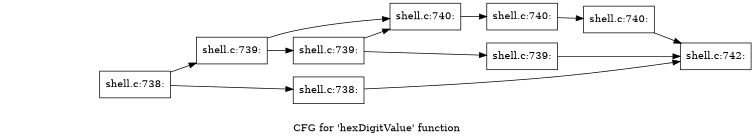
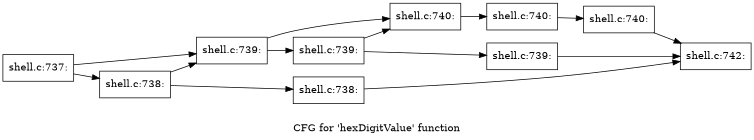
  digraph {
    label="CFG for 'hexDigitValue' function"
    rankdir=LR
    node [shape=record]
+   n1 [label="{shell.c:737:}"]
    n2 [label="{shell.c:738:}"]
    n3 [label="{shell.c:739:}"]
    n4 [label="{shell.c:738:}"]
    n5 [label="{shell.c:739:}"]
    n6 [label="{shell.c:740:}"]
    n7 [label="{shell.c:742:}"]
    n8 [label="{shell.c:739:}"]
    n9 [label="{shell.c:740:}"]
    n10 [label="{shell.c:740:}"]
+   n1 -> n2
+   n1 -> n3
    n2 -> n3
    n2 -> n4
    n3 -> n5
    n3 -> n6
    n4 -> n7
    n5 -> n6
    n5 -> n8
    n6 -> n9
    n8 -> n7
    n9 -> n10
    n10 -> n7
  }
